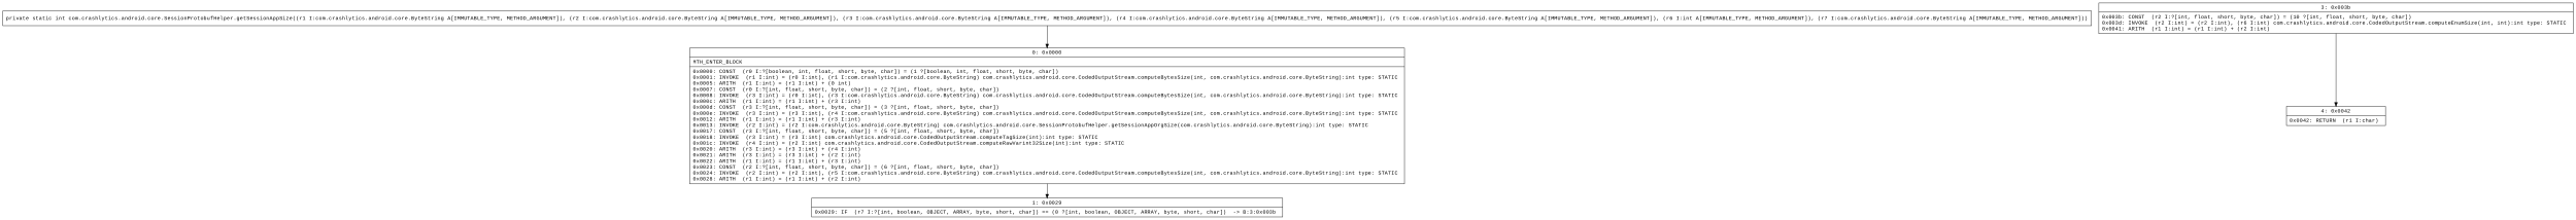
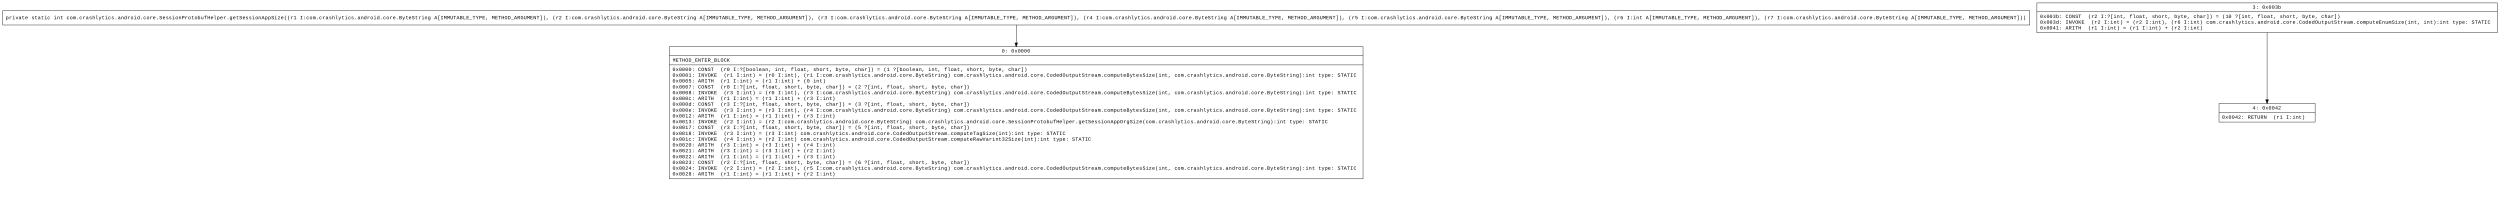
  digraph {
    fontname="Liberation Mono"
    node [fontname="Liberation Mono" shape=record]
    edge [fontname="Liberation Mono"]
-   n1 [label="{0\:\ 0x0000|MTH_ENTER_BLOCK\l|0x0000: CONST  (r0 I:?[boolean, int, float, short, byte, char]) = (1 ?[boolean, int, float, short, byte, char]) \l0x0001: INVOKE  (r1 I:int) = (r0 I:int), (r1 I:com.crashlytics.android.core.ByteString) com.crashlytics.android.core.CodedOutputStream.computeBytesSize(int, com.crashlytics.android.core.ByteString):int type: STATIC \l0x0005: ARITH  (r1 I:int) = (r1 I:int) + (0 int) \l0x0007: CONST  (r0 I:?[int, float, short, byte, char]) = (2 ?[int, float, short, byte, char]) \l0x0008: INVOKE  (r3 I:int) = (r0 I:int), (r3 I:com.crashlytics.android.core.ByteString) com.crashlytics.android.core.CodedOutputStream.computeBytesSize(int, com.crashlytics.android.core.ByteString):int type: STATIC \l0x000c: ARITH  (r1 I:int) = (r1 I:int) + (r3 I:int) \l0x000d: CONST  (r3 I:?[int, float, short, byte, char]) = (3 ?[int, float, short, byte, char]) \l0x000e: INVOKE  (r3 I:int) = (r3 I:int), (r4 I:com.crashlytics.android.core.ByteString) com.crashlytics.android.core.CodedOutputStream.computeBytesSize(int, com.crashlytics.android.core.ByteString):int type: STATIC \l0x0012: ARITH  (r1 I:int) = (r1 I:int) + (r3 I:int) \l0x0013: INVOKE  (r2 I:int) = (r2 I:com.crashlytics.android.core.ByteString) com.crashlytics.android.core.SessionProtobufHelper.getSessionAppOrgSize(com.crashlytics.android.core.ByteString):int type: STATIC \l0x0017: CONST  (r3 I:?[int, float, short, byte, char]) = (5 ?[int, float, short, byte, char]) \l0x0018: INVOKE  (r3 I:int) = (r3 I:int) com.crashlytics.android.core.CodedOutputStream.computeTagSize(int):int type: STATIC \l0x001c: INVOKE  (r4 I:int) = (r2 I:int) com.crashlytics.android.core.CodedOutputStream.computeRawVarint32Size(int):int type: STATIC \l0x0020: ARITH  (r3 I:int) = (r3 I:int) + (r4 I:int) \l0x0021: ARITH  (r3 I:int) = (r3 I:int) + (r2 I:int) \l0x0022: ARITH  (r1 I:int) = (r1 I:int) + (r3 I:int) \l0x0023: CONST  (r2 I:?[int, float, short, byte, char]) = (6 ?[int, float, short, byte, char]) \l0x0024: INVOKE  (r2 I:int) = (r2 I:int), (r5 I:com.crashlytics.android.core.ByteString) com.crashlytics.android.core.CodedOutputStream.computeBytesSize(int, com.crashlytics.android.core.ByteString):int type: STATIC \l0x0028: ARITH  (r1 I:int) = (r1 I:int) + (r2 I:int) \l}"]
-   n2 [label="{1\:\ 0x0029|0x0029: IF  (r7 I:?[int, boolean, OBJECT, ARRAY, byte, short, char]) == (0 ?[int, boolean, OBJECT, ARRAY, byte, short, char])  \-\> B:3:0x003b \l}"]
+   n1 [label="{0\:\ 0x0000|METHOD_ENTER_BLOCK\l|0x0000: CONST  (r0 I:?[boolean, int, float, short, byte, char]) = (1 ?[boolean, int, float, short, byte, char]) \l0x0001: INVOKE  (r1 I:int) = (r0 I:int), (r1 I:com.crashlytics.android.core.ByteString) com.crashlytics.android.core.CodedOutputStream.computeBytesSize(int, com.crashlytics.android.core.ByteString):int type: STATIC \l0x0005: ARITH  (r1 I:int) = (r1 I:int) + (0 int) \l0x0007: CONST  (r0 I:?[int, float, short, byte, char]) = (2 ?[int, float, short, byte, char]) \l0x0008: INVOKE  (r3 I:int) = (r0 I:int), (r3 I:com.crashlytics.android.core.ByteString) com.crashlytics.android.core.CodedOutputStream.computeBytesSize(int, com.crashlytics.android.core.ByteString):int type: STATIC \l0x000c: ARITH  (r1 I:int) = (r1 I:int) + (r3 I:int) \l0x000d: CONST  (r3 I:?[int, float, short, byte, char]) = (3 ?[int, float, short, byte, char]) \l0x000e: INVOKE  (r3 I:int) = (r3 I:int), (r4 I:com.crashlytics.android.core.ByteString) com.crashlytics.android.core.CodedOutputStream.computeBytesSize(int, com.crashlytics.android.core.ByteString):int type: STATIC \l0x0012: ARITH  (r1 I:int) = (r1 I:int) + (r3 I:int) \l0x0013: INVOKE  (r2 I:int) = (r2 I:com.crashlytics.android.core.ByteString) com.crashlytics.android.core.SessionProtobufHelper.getSessionAppOrgSize(com.crashlytics.android.core.ByteString):int type: STATIC \l0x0017: CONST  (r3 I:?[int, float, short, byte, char]) = (5 ?[int, float, short, byte, char]) \l0x0018: INVOKE  (r3 I:int) = (r3 I:int) com.crashlytics.android.core.CodedOutputStream.computeTagSize(int):int type: STATIC \l0x001c: INVOKE  (r4 I:int) = (r2 I:int) com.crashlytics.android.core.CodedOutputStream.computeRawVarint32Size(int):int type: STATIC \l0x0020: ARITH  (r3 I:int) = (r3 I:int) + (r4 I:int) \l0x0021: ARITH  (r3 I:int) = (r3 I:int) + (r2 I:int) \l0x0022: ARITH  (r1 I:int) = (r1 I:int) + (r3 I:int) \l0x0023: CONST  (r2 I:?[int, float, short, byte, char]) = (6 ?[int, float, short, byte, char]) \l0x0024: INVOKE  (r2 I:int) = (r2 I:int), (r5 I:com.crashlytics.android.core.ByteString) com.crashlytics.android.core.CodedOutputStream.computeBytesSize(int, com.crashlytics.android.core.ByteString):int type: STATIC \l0x0028: ARITH  (r1 I:int) = (r1 I:int) + (r2 I:int) \l}"]
    n3 [label="{3\:\ 0x003b|0x003b: CONST  (r2 I:?[int, float, short, byte, char]) = (10 ?[int, float, short, byte, char]) \l0x003d: INVOKE  (r2 I:int) = (r2 I:int), (r6 I:int) com.crashlytics.android.core.CodedOutputStream.computeEnumSize(int, int):int type: STATIC \l0x0041: ARITH  (r1 I:int) = (r1 I:int) + (r2 I:int) \l}"]
-   n4 [label="{4\:\ 0x0042|0x0042: RETURN  (r1 I:char) \l}"]
+   n4 [label="{4\:\ 0x0042|0x0042: RETURN  (r1 I:int) \l}"]
    n5 [label="{private static int com.crashlytics.android.core.SessionProtobufHelper.getSessionAppSize((r1 I:com.crashlytics.android.core.ByteString A[IMMUTABLE_TYPE, METHOD_ARGUMENT]), (r2 I:com.crashlytics.android.core.ByteString A[IMMUTABLE_TYPE, METHOD_ARGUMENT]), (r3 I:com.crashlytics.android.core.ByteString A[IMMUTABLE_TYPE, METHOD_ARGUMENT]), (r4 I:com.crashlytics.android.core.ByteString A[IMMUTABLE_TYPE, METHOD_ARGUMENT]), (r5 I:com.crashlytics.android.core.ByteString A[IMMUTABLE_TYPE, METHOD_ARGUMENT]), (r6 I:int A[IMMUTABLE_TYPE, METHOD_ARGUMENT]), (r7 I:com.crashlytics.android.core.ByteString A[IMMUTABLE_TYPE, METHOD_ARGUMENT])) }"]
-   n1 -> n2
    n3 -> n4
    n5 -> n1
  }
